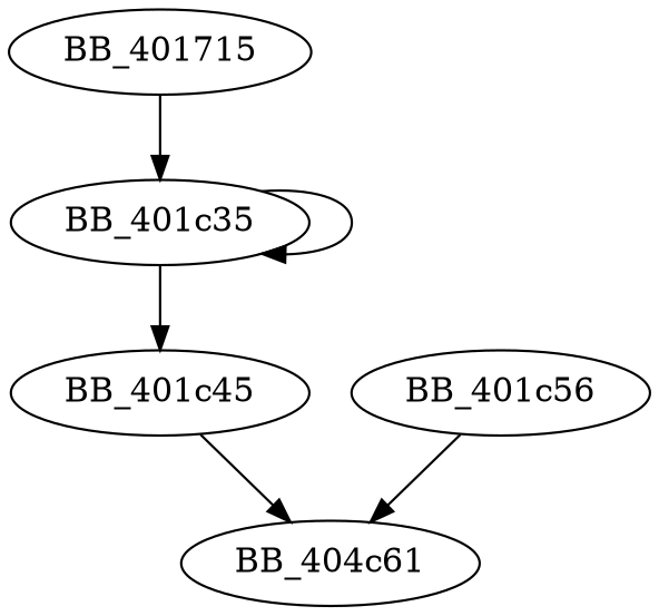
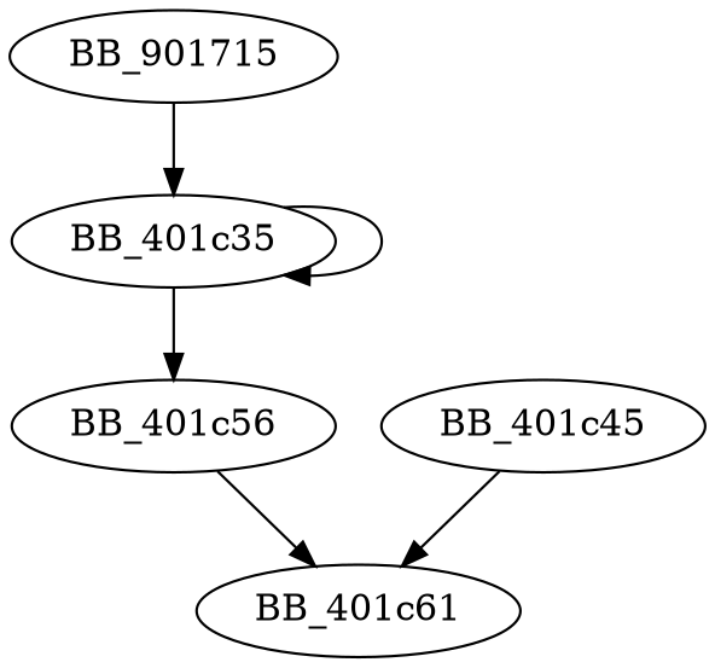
  digraph {
-   BB_401715
+   BB_401715 [label=BB_901715]
    BB_401c35
    BB_401c45
-   BB_401c61 [label=BB_404c61]
+   BB_401c61
    BB_401c56
    BB_401715 -> BB_401c35
    BB_401c35 -> BB_401c35
-   BB_401c35 -> BB_401c45
+   BB_401c35 -> BB_401c56
    BB_401c45 -> BB_401c61
    BB_401c56 -> BB_401c61
  }
